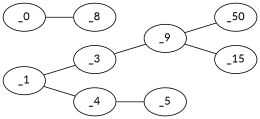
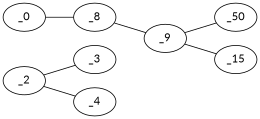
  graph {
    fontname=Lato
    rankdir=LR
    node [charge=0 chem=1 fontname=Lato symbol="C  " x=7.1962 y=0.25]
    edge [fontname=Lato valence=1]
    _3 [chem=2 symbol="O  " y=1.25]
-   _1
+   _1 [label=_2]
    _4 [x=6.3301 y=-0.25]
-   _5 [chem=4 symbol="N  " x=6.3301 y=-1.25]
    n5 [label=_0 x=4.5981 y=-0.25]
    _8 [chem=5 symbol="S  " x=3.7321]
    _9 [x=2.866 y=-0.25]
    n8 [chem=22 label=_50 symbol="F  " x=2]
    n9 [chem=22 label=_15 symbol="F  " x=2.866 y=-1.25]
    _1 -- _3
    _1 -- _4
-   _4 -- _5
    n5 -- _8
-   _3 -- _9
+   _8 -- _9
    _9 -- n8
    _9 -- n9
  }
